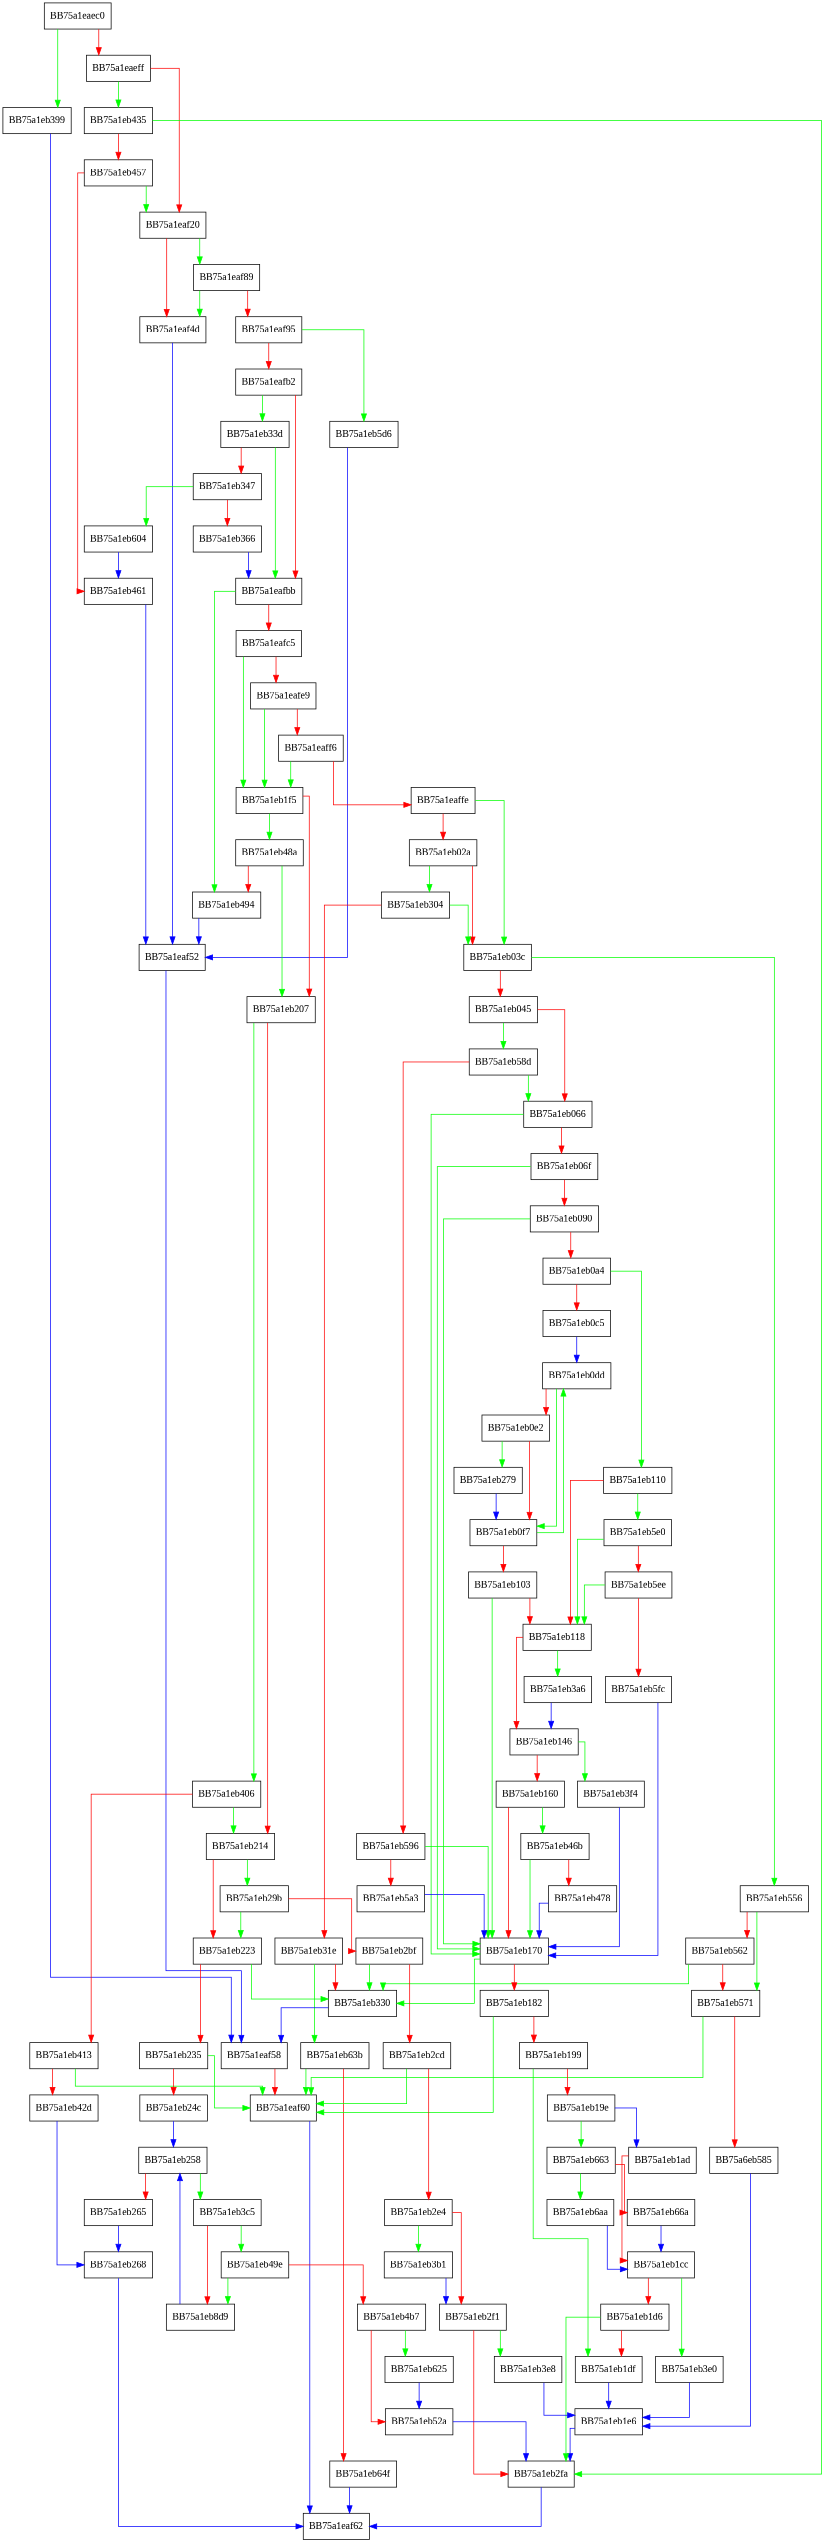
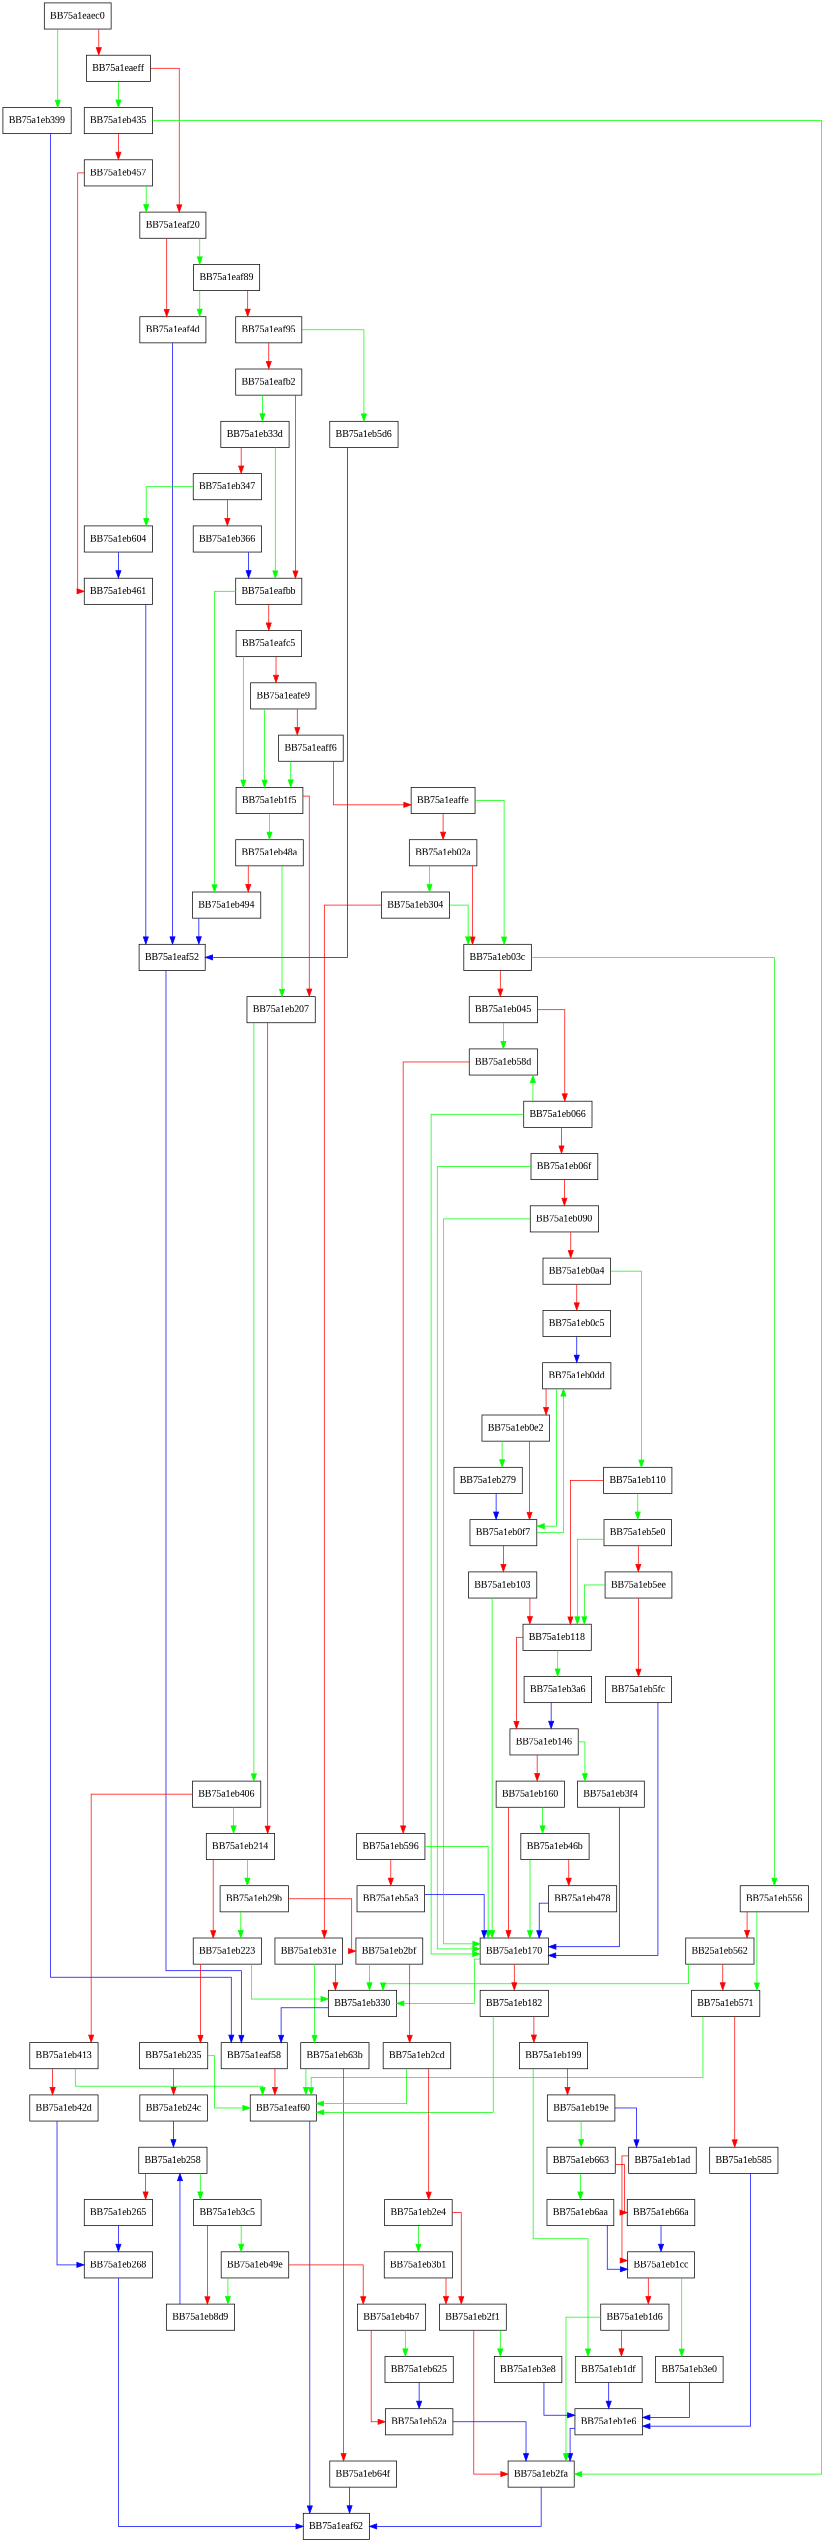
  digraph {
    fontname="Liberation Serif"
    splines=ortho
    node [fontname="Liberation Serif" shape=box]
    edge [color=red fontname="Liberation Serif"]
    BB75a1eaec0
    BB75a1eb399
    BB75a1eaeff
    BB75a1eaf58
    BB75a1eb435
    BB75a1eaf20
    BB75a1eaf60
    BB75a1eb2fa
    BB75a1eb457
    BB75a1eaf89
    BB75a1eaf4d
    BB75a1eaf62
    BB75a1eb461
    BB75a1eaf95
    BB75a1eaf52
    BB75a1eb5d6
    BB75a1eafb2
    BB75a1eb33d
    BB75a1eafbb
    BB75a1eb347
    BB75a1eb494
    BB75a1eafc5
    BB75a1eb604
    BB75a1eb366
    BB75a1eb1f5
    BB75a1eafe9
    BB75a1eb48a
    BB75a1eb207
    BB75a1eaff6
    BB75a1eb406
    BB75a1eb214
    BB75a1eaffe
    BB75a1eb03c
    BB75a1eb02a
    BB75a1eb556
    BB75a1eb045
    BB75a1eb304
    BB75a1eb571
-   BB75a1eb562
+   BB75a1eb562 [label=BB25a1eb562]
    BB75a1eb58d
    BB75a1eb066
    BB75a1eb31e
    BB75a1eb330
    BB75a1eb63b
-   BB75a1eb585 [label=BB75a6eb585]
+   BB75a1eb585
    BB75a1eb596
    BB75a1eb170
    BB75a1eb06f
    BB75a1eb5a3
    BB75a1eb182
    BB75a1eb090
    BB75a1eb199
    BB75a1eb0a4
    BB75a1eb110
    BB75a1eb0c5
    BB75a1eb5e0
    BB75a1eb118
    BB75a1eb0dd
    BB75a1eb5ee
    BB75a1eb3a6
    BB75a1eb146
    BB75a1eb0f7
    BB75a1eb0e2
    BB75a1eb103
    BB75a1eb279
    BB75a1eb5fc
    BB75a1eb3f4
    BB75a1eb160
    BB75a1eb46b
    BB75a1eb478
    BB75a1eb1df
    BB75a1eb19e
    BB75a1eb1e6
    BB75a1eb663
    BB75a1eb1ad
    BB75a1eb6aa
    BB75a1eb66a
    BB75a1eb1cc
    BB75a1eb3e0
    BB75a1eb1d6
    BB75a1eb413
    BB75a1eb29b
    BB75a1eb223
    BB75a1eb42d
    BB75a1eb2bf
    BB75a1eb235
    BB75a1eb2cd
    BB75a1eb24c
    BB75a1eb258
    BB75a1eb3c5
    BB75a1eb265
    BB75a1eb49e
    n93 [label=BB75a1eb8d9]
    BB75a1eb268
    BB75a1eb4b7
    BB75a1eb2e4
    BB75a1eb3b1
    BB75a1eb2f1
    BB75a1eb3e8
    BB75a1eb64f
    BB75a1eb625
    BB75a1eb52a
    BB75a1eaec0 -> BB75a1eb399 [color=green]
    BB75a1eaec0 -> BB75a1eaeff
    BB75a1eb399 -> BB75a1eaf58 [color=blue]
    BB75a1eaeff -> BB75a1eb435 [color=green]
    BB75a1eaeff -> BB75a1eaf20
    BB75a1eaf58 -> BB75a1eaf60
    BB75a1eb435 -> BB75a1eb2fa [color=green]
    BB75a1eb435 -> BB75a1eb457
    BB75a1eaf20 -> BB75a1eaf89 [color=green]
    BB75a1eaf20 -> BB75a1eaf4d
    BB75a1eaf60 -> BB75a1eaf62 [color=blue]
    BB75a1eb2fa -> BB75a1eaf62 [color=blue]
    BB75a1eb457 -> BB75a1eaf20 [color=green]
    BB75a1eb457 -> BB75a1eb461
    BB75a1eaf89 -> BB75a1eaf4d [color=green]
    BB75a1eaf89 -> BB75a1eaf95
    BB75a1eaf4d -> BB75a1eaf52 [color=blue]
    BB75a1eb461 -> BB75a1eaf52 [color=blue]
    BB75a1eaf95 -> BB75a1eb5d6 [color=green]
    BB75a1eaf95 -> BB75a1eafb2
    BB75a1eaf52 -> BB75a1eaf58 [color=blue]
    BB75a1eb5d6 -> BB75a1eaf52 [color=blue]
    BB75a1eafb2 -> BB75a1eb33d [color=green]
    BB75a1eafb2 -> BB75a1eafbb
    BB75a1eb33d -> BB75a1eafbb [color=green]
    BB75a1eb33d -> BB75a1eb347
    BB75a1eafbb -> BB75a1eb494 [color=green]
    BB75a1eafbb -> BB75a1eafc5
    BB75a1eb347 -> BB75a1eb604 [color=green]
    BB75a1eb347 -> BB75a1eb366
    BB75a1eb494 -> BB75a1eaf52 [color=blue]
    BB75a1eafc5 -> BB75a1eb1f5 [color=green]
    BB75a1eafc5 -> BB75a1eafe9
    BB75a1eb604 -> BB75a1eb461 [color=blue]
    BB75a1eb366 -> BB75a1eafbb [color=blue]
    BB75a1eb1f5 -> BB75a1eb48a [color=green]
    BB75a1eb1f5 -> BB75a1eb207
    BB75a1eafe9 -> BB75a1eb1f5 [color=green]
    BB75a1eafe9 -> BB75a1eaff6
    BB75a1eb48a -> BB75a1eb494
    BB75a1eb48a -> BB75a1eb207 [color=green]
    BB75a1eb207 -> BB75a1eb406 [color=green]
    BB75a1eb207 -> BB75a1eb214
    BB75a1eaff6 -> BB75a1eb1f5 [color=green]
    BB75a1eaff6 -> BB75a1eaffe
    BB75a1eb406 -> BB75a1eb214 [color=green]
    BB75a1eb406 -> BB75a1eb413
    BB75a1eb214 -> BB75a1eb29b [color=green]
    BB75a1eb214 -> BB75a1eb223
    BB75a1eaffe -> BB75a1eb03c [color=green]
    BB75a1eaffe -> BB75a1eb02a
    BB75a1eb03c -> BB75a1eb556 [color=green]
    BB75a1eb03c -> BB75a1eb045
    BB75a1eb02a -> BB75a1eb03c
    BB75a1eb02a -> BB75a1eb304 [color=green]
    BB75a1eb556 -> BB75a1eb571 [color=green]
    BB75a1eb556 -> BB75a1eb562
    BB75a1eb045 -> BB75a1eb58d [color=green]
    BB75a1eb045 -> BB75a1eb066
    BB75a1eb304 -> BB75a1eb03c [color=green]
    BB75a1eb304 -> BB75a1eb31e
    BB75a1eb571 -> BB75a1eaf60 [color=green]
    BB75a1eb571 -> BB75a1eb585
    BB75a1eb562 -> BB75a1eb571
    BB75a1eb562 -> BB75a1eb330 [color=green]
-   BB75a1eb58d -> BB75a1eb066 [color=green]
+   BB75a1eb066 -> BB75a1eb58d [color=green]
    BB75a1eb58d -> BB75a1eb596
    BB75a1eb066 -> BB75a1eb170 [color=green]
    BB75a1eb066 -> BB75a1eb06f
    BB75a1eb31e -> BB75a1eb330
    BB75a1eb31e -> BB75a1eb63b [color=green]
    BB75a1eb330 -> BB75a1eaf58 [color=blue]
    BB75a1eb63b -> BB75a1eaf60 [color=green]
    BB75a1eb63b -> BB75a1eb64f
    BB75a1eb585 -> BB75a1eb1e6 [color=blue]
    BB75a1eb596 -> BB75a1eb170 [color=green]
    BB75a1eb596 -> BB75a1eb5a3
    BB75a1eb170 -> BB75a1eb330 [color=green]
    BB75a1eb170 -> BB75a1eb182
    BB75a1eb06f -> BB75a1eb170 [color=green]
    BB75a1eb06f -> BB75a1eb090
    BB75a1eb5a3 -> BB75a1eb170 [color=blue]
    BB75a1eb182 -> BB75a1eaf60 [color=green]
    BB75a1eb182 -> BB75a1eb199
    BB75a1eb090 -> BB75a1eb170 [color=green]
    BB75a1eb090 -> BB75a1eb0a4
    BB75a1eb199 -> BB75a1eb1df [color=green]
    BB75a1eb199 -> BB75a1eb19e
    BB75a1eb0a4 -> BB75a1eb110 [color=green]
    BB75a1eb0a4 -> BB75a1eb0c5
    BB75a1eb110 -> BB75a1eb5e0 [color=green]
    BB75a1eb110 -> BB75a1eb118
    BB75a1eb0c5 -> BB75a1eb0dd [color=blue]
    BB75a1eb5e0 -> BB75a1eb118 [color=green]
    BB75a1eb5e0 -> BB75a1eb5ee
    BB75a1eb118 -> BB75a1eb3a6 [color=green]
    BB75a1eb118 -> BB75a1eb146
    BB75a1eb0dd -> BB75a1eb0f7 [color=green]
    BB75a1eb0dd -> BB75a1eb0e2
    BB75a1eb5ee -> BB75a1eb118 [color=green]
    BB75a1eb5ee -> BB75a1eb5fc
    BB75a1eb3a6 -> BB75a1eb146 [color=blue]
    BB75a1eb146 -> BB75a1eb3f4 [color=green]
    BB75a1eb146 -> BB75a1eb160
    BB75a1eb0f7 -> BB75a1eb0dd [color=green]
    BB75a1eb0f7 -> BB75a1eb103
    BB75a1eb0e2 -> BB75a1eb0f7
    BB75a1eb0e2 -> BB75a1eb279 [color=green]
    BB75a1eb103 -> BB75a1eb170 [color=green]
    BB75a1eb103 -> BB75a1eb118
    BB75a1eb279 -> BB75a1eb0f7 [color=blue]
    BB75a1eb5fc -> BB75a1eb170 [color=blue]
    BB75a1eb3f4 -> BB75a1eb170 [color=blue]
    BB75a1eb160 -> BB75a1eb170
    BB75a1eb160 -> BB75a1eb46b [color=green]
    BB75a1eb46b -> BB75a1eb170 [color=green]
    BB75a1eb46b -> BB75a1eb478
    BB75a1eb478 -> BB75a1eb170 [color=blue]
    BB75a1eb1df -> BB75a1eb1e6 [color=blue]
    BB75a1eb19e -> BB75a1eb663 [color=green]
    BB75a1eb19e -> BB75a1eb1ad [color=blue]
    BB75a1eb1e6 -> BB75a1eb2fa [color=blue]
    BB75a1eb663 -> BB75a1eb6aa [color=green]
    BB75a1eb663 -> BB75a1eb66a
    BB75a1eb1ad -> BB75a1eb1cc
    BB75a1eb6aa -> BB75a1eb1cc [color=blue]
    BB75a1eb66a -> BB75a1eb1cc [color=blue]
    BB75a1eb1cc -> BB75a1eb3e0 [color=green]
    BB75a1eb1cc -> BB75a1eb1d6
    BB75a1eb3e0 -> BB75a1eb1e6 [color=blue]
    BB75a1eb1d6 -> BB75a1eb2fa [color=green]
    BB75a1eb1d6 -> BB75a1eb1df
    BB75a1eb413 -> BB75a1eaf60 [color=green]
    BB75a1eb413 -> BB75a1eb42d
    BB75a1eb29b -> BB75a1eb223 [color=green]
    BB75a1eb29b -> BB75a1eb2bf
    BB75a1eb223 -> BB75a1eb330 [color=green]
    BB75a1eb223 -> BB75a1eb235
    BB75a1eb42d -> BB75a1eb268 [color=blue]
    BB75a1eb2bf -> BB75a1eb330 [color=green]
    BB75a1eb2bf -> BB75a1eb2cd
    BB75a1eb235 -> BB75a1eaf60 [color=green]
    BB75a1eb235 -> BB75a1eb24c
    BB75a1eb2cd -> BB75a1eaf60 [color=green]
    BB75a1eb2cd -> BB75a1eb2e4
    BB75a1eb24c -> BB75a1eb258 [color=blue]
    BB75a1eb258 -> BB75a1eb3c5 [color=green]
    BB75a1eb258 -> BB75a1eb265
    BB75a1eb3c5 -> BB75a1eb49e [color=green]
    BB75a1eb3c5 -> n93
    BB75a1eb265 -> BB75a1eb268 [color=blue]
    BB75a1eb49e -> n93 [color=green]
    BB75a1eb49e -> BB75a1eb4b7
    n93 -> BB75a1eb258 [color=blue]
    BB75a1eb268 -> BB75a1eaf62 [color=blue]
    BB75a1eb4b7 -> BB75a1eb625 [color=green]
    BB75a1eb4b7 -> BB75a1eb52a
    BB75a1eb2e4 -> BB75a1eb3b1 [color=green]
    BB75a1eb2e4 -> BB75a1eb2f1
-   BB75a1eb3b1 -> BB75a1eb2f1 [color=blue]
+   BB75a1eb3b1 -> BB75a1eb2f1
    BB75a1eb2f1 -> BB75a1eb2fa
    BB75a1eb2f1 -> BB75a1eb3e8 [color=green]
    BB75a1eb3e8 -> BB75a1eb1e6 [color=blue]
    BB75a1eb64f -> BB75a1eaf62 [color=blue]
    BB75a1eb625 -> BB75a1eb52a [color=blue]
    BB75a1eb52a -> BB75a1eb2fa [color=blue]
  }
